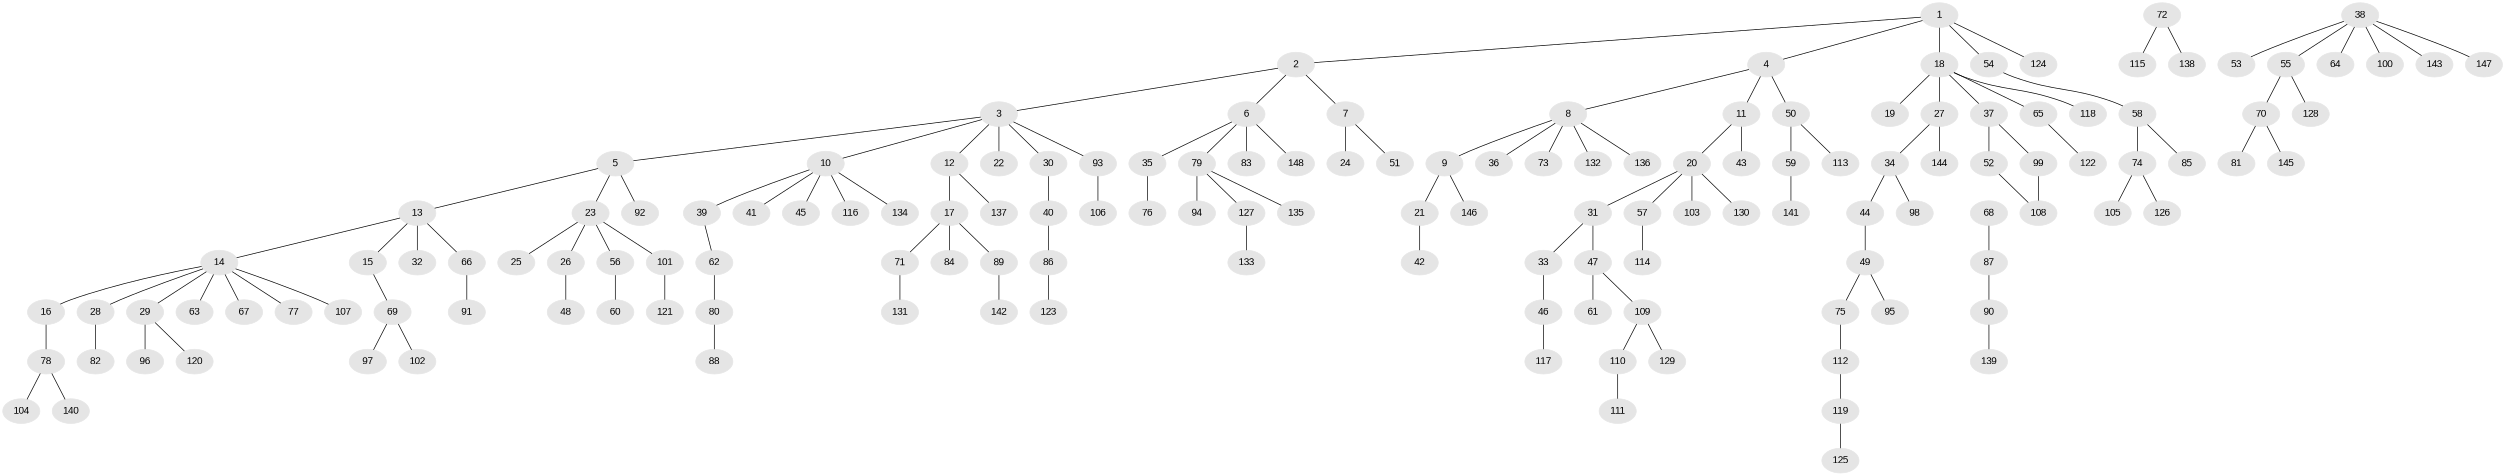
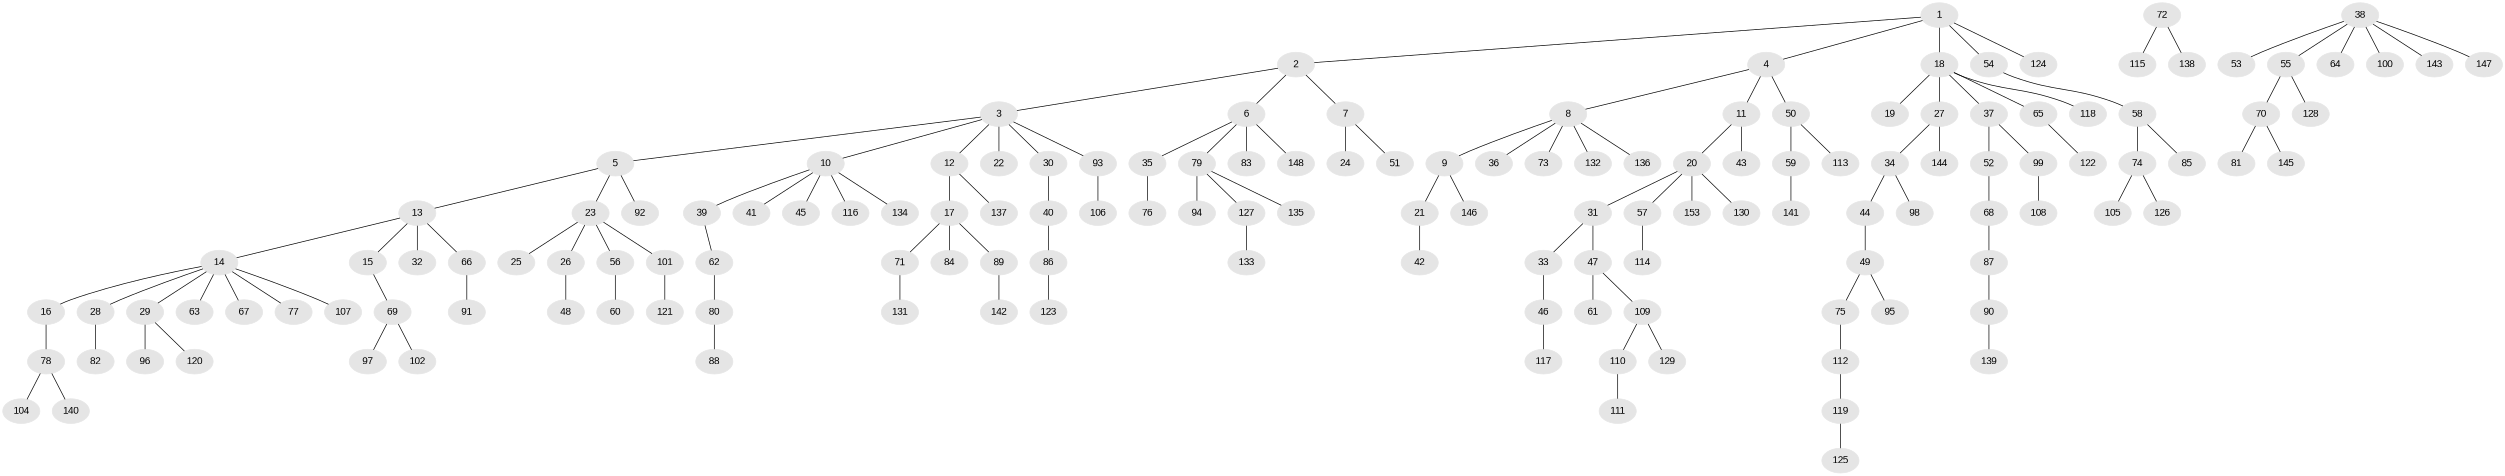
  graph {
    fontname="Liberation Sans"
    node [color=gray90 fontname="Liberation Sans" style=filled]
    edge [fontname="Liberation Sans"]
    1
    2
    4
    18
    54
    124
    3
    6
    7
    8
    11
    50
    19
    27
    37
    65
    118
    58
    5
    10
    12
    22
    30
    93
    35
    79
    83
    148
    24
    51
    13
    23
    92
    39
    41
    45
    116
    134
    17
    137
    40
    106
    9
    36
    73
    132
    136
    20
    43
    59
    113
    72
    115
    138
    14
    15
    32
    66
    25
    26
    56
    101
    76
    94
    127
    135
    21
    146
    42
    62
    31
    57
-   103
+   103 [label=153]
    130
    71
    84
    89
    16
    28
    29
    63
    67
    77
    107
    69
    91
    78
    82
    96
    120
    97
    102
    131
    142
    34
    144
    52
    99
    122
    33
    47
    38
    53
    55
    64
    100
    143
    147
    114
    48
    60
    121
    44
    98
    104
    140
    86
    46
    61
    109
    117
    49
    68
    108
    70
    128
    80
    123
    75
    95
    110
    129
    112
    141
    87
    74
    85
    81
    145
    105
    126
    88
    90
    119
    133
    139
    111
    125
    1 -- 2
    1 -- 4
    1 -- 18
    1 -- 54
    1 -- 124
    2 -- 3
    2 -- 6
    2 -- 7
    4 -- 8
    4 -- 11
    4 -- 50
    18 -- 19
    18 -- 27
    18 -- 37
    18 -- 65
    18 -- 118
    54 -- 58
    3 -- 5
    3 -- 10
    3 -- 12
    3 -- 22
    3 -- 30
    3 -- 93
    6 -- 35
    6 -- 79
    6 -- 83
    6 -- 148
    7 -- 24
    7 -- 51
    8 -- 9
    8 -- 36
    8 -- 73
    8 -- 132
    8 -- 136
    11 -- 20
    11 -- 43
    50 -- 59
    50 -- 113
    27 -- 34
    27 -- 144
    37 -- 52
    37 -- 99
    65 -- 122
    58 -- 74
    58 -- 85
    5 -- 13
    5 -- 23
    5 -- 92
    10 -- 39
    10 -- 41
    10 -- 45
    10 -- 116
    10 -- 134
    12 -- 17
    12 -- 137
    30 -- 40
    93 -- 106
    35 -- 76
    79 -- 94
    79 -- 127
    79 -- 135
    13 -- 14
    13 -- 15
    13 -- 32
    13 -- 66
    23 -- 25
    23 -- 26
    23 -- 56
    23 -- 101
    39 -- 62
    17 -- 71
    17 -- 84
    17 -- 89
    40 -- 86
    9 -- 21
    9 -- 146
    20 -- 31
    20 -- 57
    20 -- 103
    20 -- 130
    59 -- 141
    72 -- 115
    72 -- 138
    14 -- 16
    14 -- 28
    14 -- 29
    14 -- 63
    14 -- 67
    14 -- 77
    14 -- 107
    15 -- 69
    66 -- 91
    26 -- 48
    56 -- 60
    101 -- 121
    127 -- 133
    21 -- 42
    62 -- 80
    31 -- 33
    31 -- 47
    57 -- 114
    71 -- 131
    89 -- 142
    16 -- 78
    28 -- 82
    29 -- 96
    29 -- 120
    69 -- 97
    69 -- 102
    78 -- 104
    78 -- 140
    34 -- 44
    34 -- 98
-   52 -- 108
+   52 -- 68
    99 -- 108
    33 -- 46
    47 -- 61
    47 -- 109
    38 -- 53
    38 -- 55
    38 -- 64
    38 -- 100
    38 -- 143
    38 -- 147
    55 -- 70
    55 -- 128
    44 -- 49
    86 -- 123
    46 -- 117
    109 -- 110
    109 -- 129
    49 -- 75
    49 -- 95
    68 -- 87
    70 -- 81
    70 -- 145
    80 -- 88
    75 -- 112
    110 -- 111
    112 -- 119
    87 -- 90
    74 -- 105
    74 -- 126
    90 -- 139
    119 -- 125
  }
